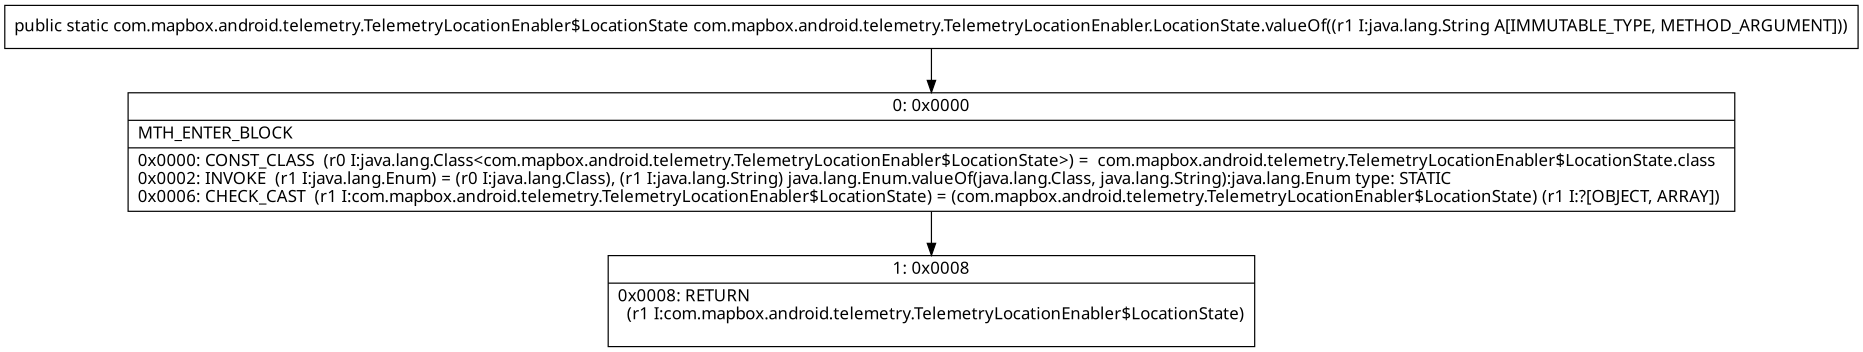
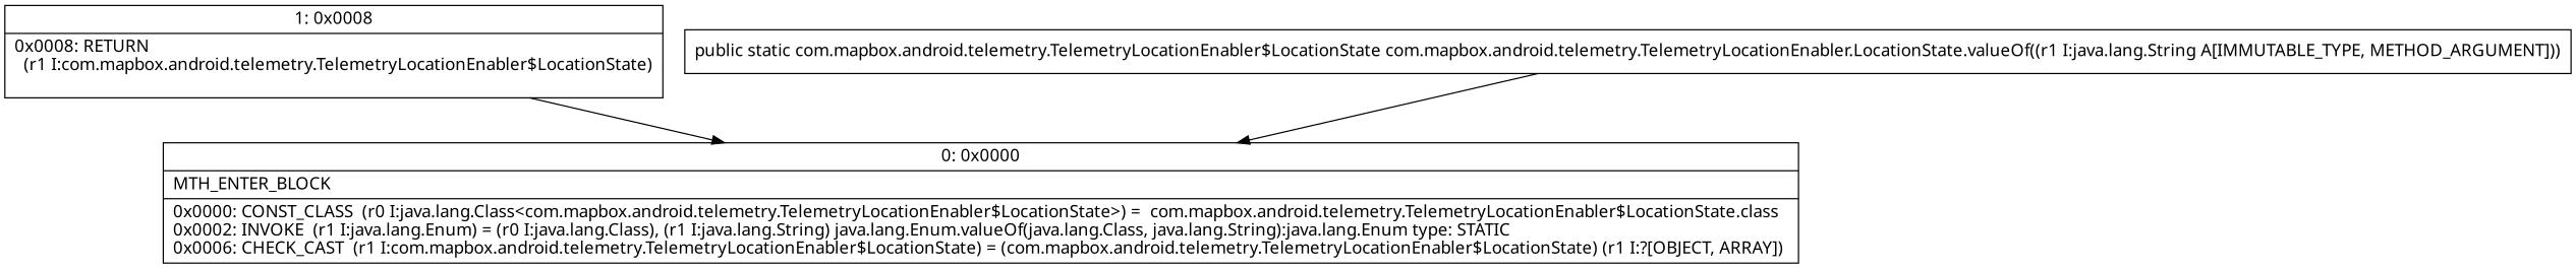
  digraph {
    fontname="Noto Sans"
    node [shape=record fontname="Noto Sans"]
    edge [fontname="Noto Sans"]
    n1 [label="{0\:\ 0x0000|MTH_ENTER_BLOCK\l|0x0000: CONST_CLASS  (r0 I:java.lang.Class\<com.mapbox.android.telemetry.TelemetryLocationEnabler$LocationState\>) =  com.mapbox.android.telemetry.TelemetryLocationEnabler$LocationState.class \l0x0002: INVOKE  (r1 I:java.lang.Enum) = (r0 I:java.lang.Class), (r1 I:java.lang.String) java.lang.Enum.valueOf(java.lang.Class, java.lang.String):java.lang.Enum type: STATIC \l0x0006: CHECK_CAST  (r1 I:com.mapbox.android.telemetry.TelemetryLocationEnabler$LocationState) = (com.mapbox.android.telemetry.TelemetryLocationEnabler$LocationState) (r1 I:?[OBJECT, ARRAY]) \l}"]
    n2 [label="{1\:\ 0x0008|0x0008: RETURN  \l  (r1 I:com.mapbox.android.telemetry.TelemetryLocationEnabler$LocationState)\l \l}"]
    n3 [label="{public static com.mapbox.android.telemetry.TelemetryLocationEnabler$LocationState com.mapbox.android.telemetry.TelemetryLocationEnabler.LocationState.valueOf((r1 I:java.lang.String A[IMMUTABLE_TYPE, METHOD_ARGUMENT])) }"]
-   n1 -> n2
+   n2 -> n1
    n3 -> n1
  }
